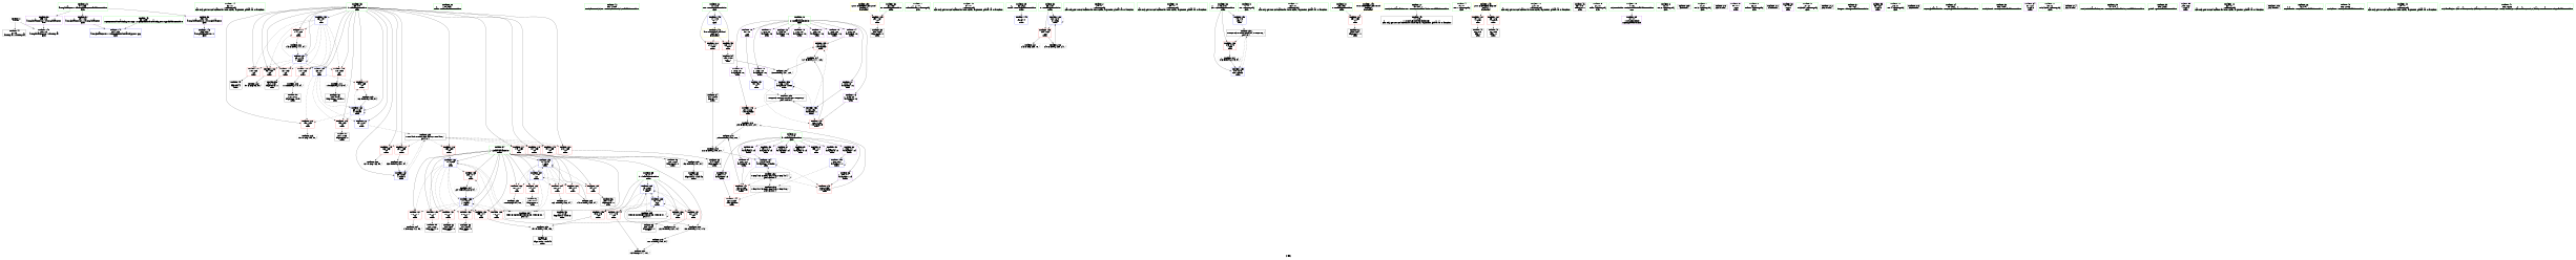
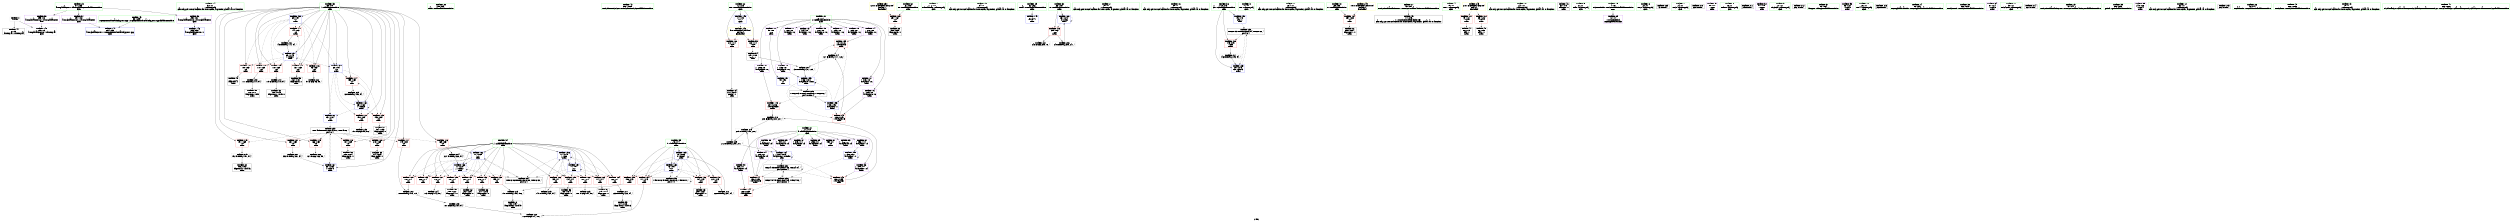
  digraph {
    label=SVFG
    node [color=red shape=record]
    edge [style=solid]
    n1 [color=grey label="{NodeID: 0\nNullPtr}"]
    n2 [color=black label="{NodeID: 44\n2\<--3\ndummyVal\<--dummyVal\n}"]
    n3 [color=blue label="{NodeID: 148\n295\<--3\nllvm.global_ctors_2\<--dummyVal\nGlob }" style=dotted]
    n4 [color=purple label="{NodeID: 97\n294\<--31\nllvm.global_ctors_1\<--llvm.global_ctors\nGlob }"]
    n5 [color=blue label="{NodeID: 147\n294\<--33\nllvm.global_ctors_1\<--_GLOBAL__sub_I_ariselpy_0_1.cpp\nGlob }"]
    n6 [color=green label="{NodeID: 14\n92\<--1\n\<--dummyObj\nCan only get source location for instruction, argument, global var or function.}"]
    n7 [label="{NodeID: 111\n144\<--69\n\<--i\nmain\n}"]
    n8 [color=grey label="{NodeID: 201\n145 = Binary(144, 94, )\n}"]
    n9 [color=blue label="{NodeID: 157\n69\<--145\ni\<--inc21\nmain\n}"]
    n10 [label="{NodeID: 106\n96\<--69\n\<--i\nmain\n}"]
    n11 [label="{NodeID: 107\n100\<--69\n\<--i\nmain\n}"]
    n12 [label="{NodeID: 108\n110\<--69\n\<--i\nmain\n}"]
    n13 [label="{NodeID: 109\n118\<--69\n\<--i\nmain\n}"]
    n14 [label="{NodeID: 110\n131\<--69\n\<--i\nmain\n}"]
    n15 [color=blue label="{NodeID: 158\n69\<--94\ni\<--\nmain\n}"]
    n16 [color=green label="{NodeID: 28\n58\<--59\nmain\<--main_field_insensitive\n}"]
    n17 [color=grey label="{NodeID: 208\n111 = Binary(110, 94, )\n}"]
    n18 [color=black label="{NodeID: 50\n112\<--111\nidxprom6\<--sub\nmain\n}"]
    n19 [label="{NodeID: 125\n134\<--71\n\<--j\nmain\n}"]
    n20 [color=black label="{NodeID: 56\n135\<--134\nidxprom18\<--\nmain\n}"]
    n21 [color=green label="{NodeID: 42\n267\<--268\n_ZNSolsEPFRSoS_E\<--_ZNSolsEPFRSoS_E_field_insensitive\n}"]
    n22 [color=grey label="{NodeID: 222\n97 = cmp(96, 98, )\n}"]
    n23 [label="{NodeID: 139\n117\<--116\n\<--arrayidx9\nmain\n}"]
    n24 [color=grey label="{NodeID: 214\n127 = Binary(117, 126, )\n}"]
    n25 [color=grey label="{NodeID: 200\n130 = Binary(127, 129, )\n}"]
    n26 [color=blue label="{NodeID: 155\n136\<--130\narrayidx19\<--rem\nmain\n}"]
    n27 [color=black label="{NodeID: 236\nMR_24V_4 = PHI(MR_24V_5, MR_24V_2, )\npts\{130000 \}\n}"]
    n28 [label="{NodeID: 144\n260\<--259\n\<--arrayidx80\nmain\n}"]
    n29 [color=black label="{NodeID: 232\nMR_24V_5 = PHI(MR_24V_6, MR_24V_4, )\npts\{130000 \}\n}"]
    n30 [label="{NodeID: 141\n190\<--189\n\<--arrayidx45\nmain\n}"]
    n31 [color=blue label="{NodeID: 164\n218\<--212\narrayidx62\<--rem58\nmain\n}"]
    n32 [label="{NodeID: 142\n200\<--199\n\<--arrayidx51\nmain\n}"]
    n33 [color=grey label="{NodeID: 218\n209 = Binary(190, 208, )\n}"]
    n34 [color=grey label="{NodeID: 216\n208 = Binary(200, 207, )\n}"]
    n35 [color=blue label="{NodeID: 153\n103\<--92\narrayidx2\<--\nmain\n}"]
    n36 [label="{NodeID: 140\n126\<--125\n\<--arrayidx15\nmain\n}"]
    n37 [color=black label="{NodeID: 229\nMR_22V_3 = PHI(MR_22V_5, MR_22V_2, )\npts\{100000 \}\n}"]
    n38 [label="{NodeID: 143\n207\<--206\n\<--arrayidx55\nmain\n}"]
    n39 [color=purple label="{NodeID: 70\n90\<--8\n\<--c\nmain\n}"]
    n40 [color=blue label="{NodeID: 151\n90\<--92\n\<--\nmain\n}"]
    n41 [color=yellow label="{NodeID: 250\n12V_1 = ENCHI(MR_12V_0)\npts\{68 \}\nFun[main]}" style=double]
    n42 [label="{NodeID: 105\n257\<--67\n\<--m\nmain\n}"]
    n43 [color=black label="{NodeID: 68\n258\<--257\nidxprom79\<--\nmain\n}"]
    n44 [color=blue label="{NodeID: 167\n69\<--232\ni\<--inc70\nmain\n}"]
    n45 [color=black label="{NodeID: 233\nMR_14V_9 = PHI(MR_14V_10, MR_14V_8, )\npts\{70 \}\n}"]
    n46 [label="{NodeID: 115\n166\<--69\n\<--i\nmain\n}"]
    n47 [label="{NodeID: 116\n169\<--69\n\<--i\nmain\n}"]
    n48 [label="{NodeID: 117\n179\<--69\n\<--i\nmain\n}"]
    n49 [label="{NodeID: 118\n184\<--69\n\<--i\nmain\n}"]
    n50 [label="{NodeID: 119\n191\<--69\n\<--i\nmain\n}"]
    n51 [label="{NodeID: 120\n213\<--69\n\<--i\nmain\n}"]
    n52 [label="{NodeID: 121\n231\<--69\n\<--i\nmain\n}"]
    n53 [color=grey label="{NodeID: 226\n167 = cmp(166, 98, )\n}"]
    n54 [color=blue label="{NodeID: 162\n71\<--169\nj\<--\nmain\n}"]
    n55 [color=grey label="{NodeID: 202\n180 = Binary(178, 179, )\n}"]
    n56 [color=black label="{NodeID: 58\n185\<--184\nidxprom42\<--\nmain\n}"]
    n57 [color=grey label="{NodeID: 215\n192 = Binary(191, 94, )\n}"]
    n58 [color=black label="{NodeID: 65\n214\<--213\nidxprom59\<--\nmain\n}"]
    n59 [color=grey label="{NodeID: 207\n232 = Binary(231, 94, )\n}"]
    n60 [color=purple label="{NodeID: 84\n189\<--11\narrayidx45\<--f\nmain\n}"]
    n61 [color=grey label="{NodeID: 209\n212 = Binary(209, 211, )\n}"]
    n62 [color=green label="{NodeID: 1\n7\<--1\n__dso_handle\<--dummyObj\nGlob }"]
    n63 [color=purple label="{NodeID: 98\n295\<--31\nllvm.global_ctors_2\<--llvm.global_ctors\nFun }"]
    n64 [color=green label="{NodeID: 15\n94\<--1\n\<--dummyObj\nCan only get source location for instruction, argument, global var or function.}"]
    n65 [label="{NodeID: 112\n150\<--69\n\<--i\nmain\n}"]
    n66 [color=grey label="{NodeID: 225\n151 = cmp(150, 98, )\n}"]
    n67 [color=green label="{NodeID: 29\n61\<--62\nretval\<--retval_field_insensitive\nmain\n}"]
    n68 [color=blue label="{NodeID: 149\n61\<--78\nretval\<--\nmain\n}"]
    n69 [label="{NodeID: 126\n139\<--71\n\<--j\nmain\n}"]
    n70 [color=grey label="{NodeID: 205\n140 = Binary(139, 94, )\n}"]
    n71 [color=blue label="{NodeID: 156\n71\<--140\nj\<--inc\nmain\n}"]
    n72 [color=blue label="{NodeID: 154\n71\<--94\nj\<--\nmain\n}"]
    n73 [label="{NodeID: 122\n107\<--71\n\<--j\nmain\n}"]
    n74 [label="{NodeID: 123\n114\<--71\n\<--j\nmain\n}"]
    n75 [label="{NodeID: 124\n122\<--71\n\<--j\nmain\n}"]
    n76 [color=black label="{NodeID: 234\nMR_16V_6 = PHI(MR_16V_8, MR_16V_2, )\npts\{72 \}\n}"]
    n77 [color=green label="{NodeID: 43\n33\<--289\n_GLOBAL__sub_I_ariselpy_0_1.cpp\<--_GLOBAL__sub_I_ariselpy_0_1.cpp_field_insensitive\n}"]
    n78 [color=grey label="{NodeID: 223\n108 = cmp(107, 98, )\n}"]
    n79 [color=black label="{NodeID: 57\n154\<--153\nidxprom26\<--\nmain\n}"]
    n80 [color=black label="{NodeID: 51\n115\<--114\nidxprom8\<--\nmain\n}"]
    n81 [color=grey label="{NodeID: 211\n123 = Binary(122, 94, )\n}"]
    n82 [color=black label="{NodeID: 53\n124\<--123\nidxprom14\<--sub13\nmain\n}"]
    n83 [label="{NodeID: 127\n172\<--71\n\<--j\nmain\n}"]
    n84 [label="{NodeID: 128\n178\<--71\n\<--j\nmain\n}"]
    n85 [label="{NodeID: 129\n187\<--71\n\<--j\nmain\n}"]
    n86 [label="{NodeID: 130\n195\<--71\n\<--j\nmain\n}"]
    n87 [label="{NodeID: 131\n201\<--71\n\<--j\nmain\n}"]
    n88 [label="{NodeID: 132\n216\<--71\n\<--j\nmain\n}"]
    n89 [label="{NodeID: 133\n226\<--71\n\<--j\nmain\n}"]
    n90 [color=blue label="{NodeID: 166\n71\<--227\nj\<--inc67\nmain\n}"]
    n91 [color=purple label="{NodeID: 71\n102\<--8\narrayidx\<--c\nmain\n}"]
    n92 [color=blue label="{NodeID: 168\n63\<--240\ntt\<--dec\nmain\n}"]
    n93 [label="{NodeID: 103\n239\<--63\n\<--tt\nmain\n}"]
    n94 [color=grey label="{NodeID: 206\n240 = Binary(239, 241, )\n}"]
    n95 [color=grey label="{NodeID: 221\n243 = cmp(239, 78, )\n}"]
    n96 [color=purple label="{NodeID: 85\n194\<--11\narrayidx48\<--f\nmain\n}"]
    n97 [color=green label="{NodeID: 2\n15\<--1\n\<--dummyObj\nCan only get source location for instruction, argument, global var or function.}"]
    n98 [label="{NodeID: 99\n128\<--14\n\<--mo\nmain\n}"]
    n99 [color=black label="{NodeID: 54\n129\<--128\nconv\<--\nmain\n}"]
    n100 [color=green label="{NodeID: 16\n98\<--1\n\<--dummyObj\nCan only get source location for instruction, argument, global var or function.}"]
    n101 [label="{NodeID: 113\n153\<--69\n\<--i\nmain\n}"]
    n102 [color=green label="{NodeID: 30\n63\<--64\ntt\<--tt_field_insensitive\nmain\n}"]
    n103 [color=grey label="{NodeID: 210\n119 = Binary(118, 94, )\n}"]
    n104 [color=black label="{NodeID: 52\n120\<--119\nidxprom11\<--sub10\nmain\n}"]
    n105 [color=grey label="{NodeID: 224\n173 = cmp(172, 98, )\n}"]
    n106 [color=black label="{NodeID: 238\nMR_20V_3 = PHI(MR_20V_4, MR_20V_2, )\npts\{76 \}\n}"]
    n107 [label="{NodeID: 138\n245\<--75\n\<--cas\nmain\n}"]
    n108 [color=blue label="{NodeID: 169\n75\<--246\ncas\<--inc73\nmain\n}"]
    n109 [color=grey label="{NodeID: 217\n246 = Binary(245, 94, )\n}"]
    n110 [color=purple label="{NodeID: 72\n103\<--8\narrayidx2\<--c\nmain\n}"]
    n111 [color=purple label="{NodeID: 86\n199\<--11\narrayidx51\<--f\nmain\n}"]
    n112 [color=green label="{NodeID: 3\n17\<--1\n.str\<--dummyObj\nGlob }"]
    n113 [label="{NodeID: 100\n210\<--14\n\<--mo\nmain\n}"]
    n114 [color=black label="{NodeID: 64\n211\<--210\nconv57\<--\nmain\n}"]
    n115 [color=green label="{NodeID: 17\n164\<--1\n\<--dummyObj\nCan only get source location for instruction, argument, global var or function.}"]
    n116 [label="{NodeID: 114\n159\<--69\n\<--i\nmain\n}"]
    n117 [color=grey label="{NodeID: 219\n160 = Binary(159, 94, )\n}"]
    n118 [color=blue label="{NodeID: 160\n69\<--160\ni\<--inc29\nmain\n}"]
    n119 [color=blue label="{NodeID: 161\n69\<--164\ni\<--\nmain\n}"]
    n120 [color=green label="{NodeID: 31\n65\<--66\nn\<--n_field_insensitive\nmain\n}"]
    n121 [label="{NodeID: 104\n254\<--65\n\<--n\nmain\n}"]
    n122 [color=black label="{NodeID: 67\n255\<--254\nidxprom77\<--\nmain\n}"]
    n123 [color=grey label="{NodeID: 203\n181 = Binary(180, 94, )\n}"]
    n124 [color=grey label="{NodeID: 220\n182 = cmp(177, 181, )\n}"]
    n125 [color=black label="{NodeID: 45\n44\<--45\n\<--_ZNSt8ios_base4InitD1Ev\nCan only get source location for instruction, argument, global var or function.}"]
    n126 [color=black label="{NodeID: 59\n188\<--187\nidxprom44\<--\nmain\n}"]
    n127 [color=purple label="{NodeID: 73\n113\<--8\narrayidx7\<--c\nmain\n}"]
    n128 [color=purple label="{NodeID: 87\n215\<--11\narrayidx60\<--f\nmain\n}"]
    n129 [color=green label="{NodeID: 4\n19\<--1\n.str.1\<--dummyObj\nGlob }"]
    n130 [label="{NodeID: 101\n79\<--21\n\<--stdin\nmain\n}"]
    n131 [color=black label="{NodeID: 47\n82\<--79\ncall\<--\nmain\n}"]
    n132 [color=green label="{NodeID: 18\n241\<--1\n\<--dummyObj\nCan only get source location for instruction, argument, global var or function.}"]
    n133 [color=green label="{NodeID: 32\n67\<--68\nm\<--m_field_insensitive\nmain\n}"]
    n134 [color=grey label="{NodeID: 212\n222 = Binary(221, 94, )\n}"]
    n135 [color=blue label="{NodeID: 165\n73\<--222\nk\<--inc64\nmain\n}"]
    n136 [label="{NodeID: 134\n177\<--73\n\<--k\nmain\n}"]
    n137 [label="{NodeID: 135\n196\<--73\n\<--k\nmain\n}"]
    n138 [label="{NodeID: 136\n204\<--73\n\<--k\nmain\n}"]
    n139 [label="{NodeID: 137\n221\<--73\n\<--k\nmain\n}"]
    n140 [color=blue label="{NodeID: 163\n73\<--94\nk\<--\nmain\n}"]
    n141 [color=black label="{NodeID: 235\nMR_18V_2 = PHI(MR_18V_3, MR_18V_1, )\npts\{74 \}\n}"]
    n142 [color=grey label="{NodeID: 213\n197 = Binary(195, 196, )\n}"]
    n143 [color=black label="{NodeID: 63\n205\<--204\nidxprom54\<--\nmain\n}"]
    n144 [color=black label="{NodeID: 46\n60\<--78\nmain_ret\<--\nmain\n}"]
    n145 [color=black label="{NodeID: 60\n193\<--192\nidxprom47\<--sub46\nmain\n}"]
    n146 [color=black label="{NodeID: 49\n101\<--100\nidxprom\<--\nmain\n}"]
    n147 [color=black label="{NodeID: 55\n132\<--131\nidxprom16\<--\nmain\n}"]
    n148 [color=purple label="{NodeID: 74\n116\<--8\narrayidx9\<--c\nmain\n}"]
    n149 [color=purple label="{NodeID: 88\n218\<--11\narrayidx62\<--f\nmain\n}"]
    n150 [color=green label="{NodeID: 5\n21\<--1\nstdin\<--dummyObj\nGlob }"]
    n151 [label="{NodeID: 102\n85\<--26\n\<--stdout\nmain\n}"]
    n152 [color=black label="{NodeID: 48\n88\<--85\ncall1\<--\nmain\n}"]
    n153 [color=green label="{NodeID: 19\n4\<--6\n_ZStL8__ioinit\<--_ZStL8__ioinit_field_insensitive\nFun }"]
    n154 [color=purple label="{NodeID: 69\n42\<--4\n\<--_ZStL8__ioinit\n__cxx_global_var_init\n}"]
    n155 [color=black label="{NodeID: 62\n202\<--201\nidxprom52\<--\nmain\n}"]
    n156 [color=black label="{NodeID: 66\n217\<--216\nidxprom61\<--\nmain\n}"]
    n157 [color=grey label="{NodeID: 204\n227 = Binary(226, 94, )\n}"]
    n158 [color=green label="{NodeID: 33\n69\<--70\ni\<--i_field_insensitive\nmain\n}"]
    n159 [color=blue label="{NodeID: 152\n69\<--94\ni\<--\nmain\n}"]
    n160 [color=black label="{NodeID: 61\n198\<--197\nidxprom50\<--sub49\nmain\n}"]
    n161 [color=purple label="{NodeID: 75\n121\<--8\narrayidx12\<--c\nmain\n}"]
    n162 [color=purple label="{NodeID: 89\n256\<--11\narrayidx78\<--f\nmain\n}"]
    n163 [color=green label="{NodeID: 6\n22\<--1\n.str.2\<--dummyObj\nGlob }"]
    n164 [color=black label="{NodeID: 269\n43 = PHI()\n}"]
    n165 [color=green label="{NodeID: 20\n8\<--10\nc\<--c_field_insensitive\nGlob }"]
    n166 [color=purple label="{NodeID: 76\n125\<--8\narrayidx15\<--c\nmain\n}"]
    n167 [color=purple label="{NodeID: 77\n133\<--8\narrayidx17\<--c\nmain\n}"]
    n168 [color=purple label="{NodeID: 78\n136\<--8\narrayidx19\<--c\nmain\n}"]
    n169 [color=purple label="{NodeID: 79\n203\<--8\narrayidx53\<--c\nmain\n}"]
    n170 [color=purple label="{NodeID: 80\n206\<--8\narrayidx55\<--c\nmain\n}"]
    n171 [color=green label="{NodeID: 34\n71\<--72\nj\<--j_field_insensitive\nmain\n}"]
    n172 [color=blue label="{NodeID: 145\n14\<--15\nmo\<--\nGlob }"]
    n173 [color=yellow label="{NodeID: 246\n4V_1 = ENCHI(MR_4V_0)\npts\{16 \}\nFun[main]}" style=double]
    n174 [color=blue label="{NodeID: 159\n156\<--92\narrayidx27\<--\nmain\n}"]
    n175 [color=purple label="{NodeID: 90\n259\<--11\narrayidx80\<--f\nmain\n}"]
    n176 [color=green label="{NodeID: 7\n24\<--1\n.str.3\<--dummyObj\nGlob }"]
    n177 [color=black label="{NodeID: 270\n235 = PHI()\n}"]
    n178 [color=green label="{NodeID: 21\n11\<--13\nf\<--f_field_insensitive\nGlob }"]
    n179 [color=purple label="{NodeID: 81\n155\<--11\n\<--f\nmain\n}"]
    n180 [color=purple label="{NodeID: 82\n156\<--11\narrayidx27\<--f\nmain\n}"]
    n181 [color=purple label="{NodeID: 83\n186\<--11\narrayidx43\<--f\nmain\n}"]
    n182 [color=green label="{NodeID: 35\n73\<--74\nk\<--k_field_insensitive\nmain\n}"]
    n183 [color=blue label="{NodeID: 146\n293\<--32\nllvm.global_ctors_0\<--\nGlob }"]
    n184 [color=purple label="{NodeID: 91\n80\<--17\n\<--.str\nmain\n}"]
    n185 [color=green label="{NodeID: 8\n26\<--1\nstdout\<--dummyObj\nGlob }"]
    n186 [color=black label="{NodeID: 271\n249 = PHI()\n}"]
    n187 [color=green label="{NodeID: 22\n14\<--16\nmo\<--mo_field_insensitive\nGlob }"]
    n188 [color=green label="{NodeID: 36\n75\<--76\ncas\<--cas_field_insensitive\nmain\n}"]
    n189 [color=blue label="{NodeID: 150\n75\<--78\ncas\<--\nmain\n}"]
    n190 [color=purple label="{NodeID: 92\n81\<--19\n\<--.str.1\nmain\n}"]
    n191 [color=green label="{NodeID: 9\n27\<--1\n_ZSt3cin\<--dummyObj\nGlob }"]
    n192 [color=black label="{NodeID: 272\n252 = PHI()\n}"]
    n193 [color=green label="{NodeID: 23\n31\<--35\nllvm.global_ctors\<--llvm.global_ctors_field_insensitive\nGlob }"]
    n194 [color=purple label="{NodeID: 96\n293\<--31\nllvm.global_ctors_0\<--llvm.global_ctors\nGlob }"]
    n195 [color=green label="{NodeID: 37\n83\<--84\nfreopen\<--freopen_field_insensitive\n}"]
    n196 [color=yellow label="{NodeID: 245\n2V_1 = ENCHI(MR_2V_0)\npts\{1 \}\nFun[main]}" style=double]
    n197 [color=purple label="{NodeID: 93\n86\<--22\n\<--.str.2\nmain\n}"]
    n198 [color=green label="{NodeID: 10\n28\<--1\n.str.4\<--dummyObj\nGlob }"]
    n199 [color=black label="{NodeID: 273\n253 = PHI()\n}"]
    n200 [color=green label="{NodeID: 24\n36\<--37\n__cxx_global_var_init\<--__cxx_global_var_init_field_insensitive\n}"]
    n201 [color=green label="{NodeID: 38\n236\<--237\n_ZNSirsERi\<--_ZNSirsERi_field_insensitive\n}"]
    n202 [color=purple label="{NodeID: 94\n87\<--24\n\<--.str.3\nmain\n}"]
    n203 [color=green label="{NodeID: 11\n30\<--1\n_ZSt4cout\<--dummyObj\nGlob }"]
    n204 [color=black label="{NodeID: 274\n261 = PHI()\n}"]
    n205 [color=green label="{NodeID: 25\n40\<--41\n_ZNSt8ios_base4InitC1Ev\<--_ZNSt8ios_base4InitC1Ev_field_insensitive\n}"]
    n206 [color=green label="{NodeID: 39\n250\<--251\nprintf\<--printf_field_insensitive\n}"]
    n207 [color=purple label="{NodeID: 95\n248\<--28\n\<--.str.4\nmain\n}"]
    n208 [color=green label="{NodeID: 12\n32\<--1\n\<--dummyObj\nCan only get source location for instruction, argument, global var or function.}"]
    n209 [color=black label="{NodeID: 275\n264 = PHI()\n}"]
    n210 [color=green label="{NodeID: 26\n46\<--47\n__cxa_atexit\<--__cxa_atexit_field_insensitive\n}"]
    n211 [color=green label="{NodeID: 40\n262\<--263\n_ZNSolsEx\<--_ZNSolsEx_field_insensitive\n}"]
    n212 [color=green label="{NodeID: 13\n78\<--1\n\<--dummyObj\nCan only get source location for instruction, argument, global var or function.}"]
    n213 [color=green label="{NodeID: 27\n45\<--51\n_ZNSt8ios_base4InitD1Ev\<--_ZNSt8ios_base4InitD1Ev_field_insensitive\n}"]
    n214 [color=green label="{NodeID: 41\n265\<--266\n_ZSt4endlIcSt11char_traitsIcEERSt13basic_ostreamIT_T0_ES6_\<--_ZSt4endlIcSt11char_traitsIcEERSt13basic_ostreamIT_T0_ES6__field_insensitive\n}"]
    n215 [color=yellow label="{NodeID: 249\n10V_1 = ENCHI(MR_10V_0)\npts\{66 \}\nFun[main]}" style=double]
    n1 -> n2
    n1 -> n3
    n4 -> n5
    n7 -> n8
    n8 -> n9
    n9 -> n7 [style=dashed]
    n9 -> n9 [style=dashed]
    n9 -> n10 [style=dashed]
    n9 -> n11 [style=dashed]
    n9 -> n12 [style=dashed]
    n9 -> n13 [style=dashed]
    n9 -> n14 [style=dashed]
    n9 -> n15 [style=dashed]
    n10 -> n22
    n11 -> n146
    n12 -> n17
    n13 -> n103
    n14 -> n147
    n15 -> n65 [style=dashed]
    n15 -> n101 [style=dashed]
    n15 -> n116 [style=dashed]
    n15 -> n118 [style=dashed]
    n15 -> n119 [style=dashed]
    n17 -> n18
    n19 -> n20
    n23 -> n24
    n24 -> n25
    n25 -> n26
    n26 -> n23 [style=dashed]
    n26 -> n26 [style=dashed]
    n26 -> n36 [style=dashed]
    n26 -> n37 [style=dashed]
    n27 -> n28 [style=dashed]
    n27 -> n29 [style=dashed]
    n29 -> n27 [style=dashed]
    n29 -> n29 [style=dashed]
    n29 -> n30 [style=dashed]
    n29 -> n31 [style=dashed]
    n29 -> n32 [style=dashed]
    n30 -> n33
    n31 -> n29 [style=dashed]
    n31 -> n30 [style=dashed]
    n31 -> n31 [style=dashed]
    n31 -> n32 [style=dashed]
    n32 -> n34
    n33 -> n61
    n34 -> n33
    n35 -> n23 [style=dashed]
    n35 -> n26 [style=dashed]
    n35 -> n36 [style=dashed]
    n35 -> n37 [style=dashed]
    n36 -> n24
    n37 -> n35 [style=dashed]
    n37 -> n38 [style=dashed]
    n38 -> n34
    n39 -> n40
    n40 -> n37 [style=dashed]
    n41 -> n42 [style=dashed]
    n42 -> n43
    n44 -> n45 [style=dashed]
    n45 -> n44 [style=dashed]
    n45 -> n46 [style=dashed]
    n45 -> n47 [style=dashed]
    n45 -> n48 [style=dashed]
    n45 -> n49 [style=dashed]
    n45 -> n50 [style=dashed]
    n45 -> n51 [style=dashed]
    n45 -> n52 [style=dashed]
    n46 -> n53
    n47 -> n54
    n48 -> n55
    n49 -> n56
    n50 -> n57
    n51 -> n58
    n52 -> n59
    n54 -> n76 [style=dashed]
    n54 -> n83 [style=dashed]
    n54 -> n84 [style=dashed]
    n54 -> n85 [style=dashed]
    n54 -> n86 [style=dashed]
    n54 -> n87 [style=dashed]
    n54 -> n88 [style=dashed]
    n54 -> n89 [style=dashed]
    n54 -> n90 [style=dashed]
    n55 -> n123
    n57 -> n145
    n59 -> n44
    n60 -> n30
    n61 -> n31
    n63 -> n3
    n65 -> n66
    n67 -> n68
    n69 -> n70
    n70 -> n71
    n71 -> n19 [style=dashed]
    n71 -> n69 [style=dashed]
    n71 -> n71 [style=dashed]
    n71 -> n72 [style=dashed]
    n71 -> n73 [style=dashed]
    n71 -> n74 [style=dashed]
    n71 -> n75 [style=dashed]
    n71 -> n76 [style=dashed]
    n72 -> n19 [style=dashed]
    n72 -> n69 [style=dashed]
    n72 -> n71 [style=dashed]
    n72 -> n72 [style=dashed]
    n72 -> n73 [style=dashed]
    n72 -> n74 [style=dashed]
    n72 -> n75 [style=dashed]
    n72 -> n76 [style=dashed]
    n73 -> n78
    n74 -> n80
    n75 -> n81
    n76 -> n54 [style=dashed]
    n77 -> n5
    n81 -> n82
    n83 -> n105
    n84 -> n55
    n85 -> n126
    n86 -> n142
    n87 -> n155
    n88 -> n156
-   n89 -> n157
+   n47 -> n157
    n90 -> n76 [style=dashed]
    n90 -> n83 [style=dashed]
    n90 -> n84 [style=dashed]
    n90 -> n85 [style=dashed]
    n90 -> n86 [style=dashed]
    n90 -> n87 [style=dashed]
    n90 -> n88 [style=dashed]
    n90 -> n89 [style=dashed]
    n90 -> n90 [style=dashed]
    n92 -> n92 [style=dashed]
    n92 -> n93 [style=dashed]
    n93 -> n94
    n93 -> n95
    n94 -> n92
    n98 -> n99
    n99 -> n25
    n101 -> n79
    n102 -> n92
    n102 -> n93
    n103 -> n104
    n106 -> n107 [style=dashed]
    n106 -> n108 [style=dashed]
    n107 -> n109
    n108 -> n106 [style=dashed]
    n109 -> n108
    n110 -> n35
    n111 -> n32
    n113 -> n114
    n114 -> n61
    n116 -> n117
    n117 -> n118
    n118 -> n65 [style=dashed]
    n118 -> n101 [style=dashed]
    n118 -> n116 [style=dashed]
    n118 -> n118 [style=dashed]
    n118 -> n119 [style=dashed]
    n119 -> n45 [style=dashed]
    n120 -> n121
    n121 -> n122
    n123 -> n124
    n130 -> n131
    n133 -> n42
    n134 -> n135
    n135 -> n135 [style=dashed]
    n135 -> n136 [style=dashed]
    n135 -> n137 [style=dashed]
    n135 -> n138 [style=dashed]
    n135 -> n139 [style=dashed]
    n135 -> n140 [style=dashed]
    n135 -> n141 [style=dashed]
    n136 -> n124
    n137 -> n142
    n138 -> n143
    n139 -> n134
    n140 -> n135 [style=dashed]
    n140 -> n136 [style=dashed]
    n140 -> n137 [style=dashed]
    n140 -> n138 [style=dashed]
    n140 -> n139 [style=dashed]
    n140 -> n140 [style=dashed]
    n140 -> n141 [style=dashed]
    n141 -> n140 [style=dashed]
    n141 -> n141 [style=dashed]
    n142 -> n160
    n148 -> n23
    n149 -> n31
    n151 -> n152
    n153 -> n154
    n157 -> n90
    n158 -> n7
    n158 -> n9
    n158 -> n10
    n158 -> n11
    n158 -> n12
    n158 -> n13
    n158 -> n14
    n158 -> n15
    n158 -> n44
    n158 -> n46
    n158 -> n47
    n158 -> n48
    n158 -> n49
    n158 -> n50
    n158 -> n51
    n158 -> n52
    n158 -> n65
    n158 -> n101
    n158 -> n116
    n158 -> n118
    n158 -> n119
    n158 -> n159
    n159 -> n7 [style=dashed]
    n159 -> n9 [style=dashed]
    n159 -> n10 [style=dashed]
    n159 -> n11 [style=dashed]
    n159 -> n12 [style=dashed]
    n159 -> n13 [style=dashed]
    n159 -> n14 [style=dashed]
    n159 -> n15 [style=dashed]
    n165 -> n39
    n165 -> n91
    n165 -> n110
    n165 -> n127
    n165 -> n148
    n165 -> n161
    n165 -> n166
    n165 -> n167
    n165 -> n168
    n165 -> n169
    n165 -> n170
    n166 -> n36
    n168 -> n26
    n170 -> n38
    n171 -> n19
    n171 -> n54
    n171 -> n69
    n171 -> n71
    n171 -> n72
    n171 -> n73
    n171 -> n74
    n171 -> n75
    n171 -> n83
    n171 -> n84
    n171 -> n85
    n171 -> n86
    n171 -> n87
    n171 -> n88
    n171 -> n89
    n171 -> n90
    n172 -> n173 [style=dashed]
    n173 -> n98 [style=dashed]
    n173 -> n113 [style=dashed]
    n174 -> n27 [style=dashed]
    n174 -> n174 [style=dashed]
    n175 -> n28
    n178 -> n60
    n178 -> n96
    n178 -> n111
    n178 -> n128
    n178 -> n149
    n178 -> n162
    n178 -> n175
    n178 -> n179
    n178 -> n180
    n178 -> n181
    n180 -> n174
    n182 -> n135
    n182 -> n136
    n182 -> n137
    n182 -> n138
    n182 -> n139
    n182 -> n140
    n187 -> n98
    n187 -> n113
    n187 -> n172
    n188 -> n107
    n188 -> n108
    n188 -> n189
    n189 -> n106 [style=dashed]
    n193 -> n4
    n193 -> n63
    n193 -> n194
    n194 -> n183
    n196 -> n130 [style=dashed]
    n196 -> n151 [style=dashed]
    n213 -> n125
    n215 -> n121 [style=dashed]
  }
